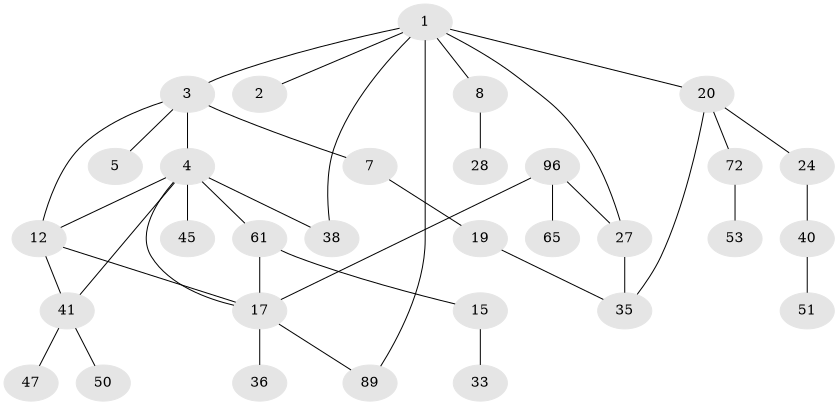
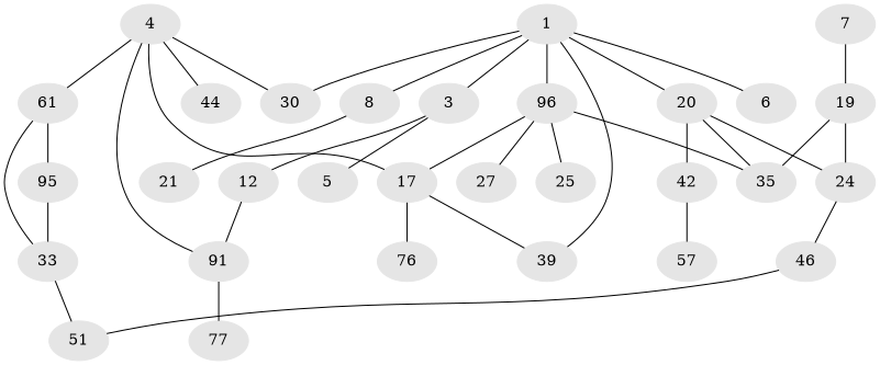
  graph {
    node [color=gray90 style=filled]
    1 [super="+2"]
    3 [super="+10"]
-   6 [super="+32" label=2]
+   6 [super="+32"]
    8 [super="+9"]
    n5 [label=96 super="+48"]
    20 [super="+30"]
-   38
-   39 [super="+40" label=89]
+   38 [label=30]
+   39 [super="+40"]
    4 [super="+14"]
    5
    7
    12 [super="+13"]
-   21 [label=28]
+   21
    17 [super="+23"]
-   25 [label=65]
+   25
    27 [super="+49"]
    35 [super="+37"]
    24 [super="+29"]
-   42 [super="+45" label=72]
+   42 [super="+45"]
    n20 [label=61 super="+22"]
-   41 [super="+43"]
-   44 [label=45]
+   41 [super="+43" label=91]
+   44
    19 [super="+26"]
-   15 [super="+28"]
+   15 [super="+28" label=95]
    33 [super="+52"]
-   36
-   47
-   50
+   36 [label=76]
+   47 [label=77]
    51 [super="+54"]
-   46 [super="+55" label=40]
-   53
+   46 [super="+55"]
+   53 [label=57]
    1 -- 3
    1 -- 6
    1 -- 8
-   1 -- 27
+   1 -- n5
    1 -- 20
    1 -- 38
    1 -- 39
-   3 -- 4
    3 -- 5
-   3 -- 7
    3 -- 12
    8 -- 21
    n5 -- 17
    n5 -- 25
    n5 -- 27
-   27 -- 35
+   n5 -- 35
    20 -- 35
    20 -- 24
    20 -- 42
    4 -- 38
-   4 -- 12
    4 -- 17
    4 -- n20
    4 -- 41
    4 -- 44
    7 -- 19
-   12 -- 17
    12 -- 41
    17 -- 39
    17 -- 36
    24 -- 46
    42 -- 53
    n20 -- 15
-   n20 -- 17
+   n20 -- 33
    41 -- 47
-   41 -- 50
    19 -- 35
+   19 -- 24
    15 -- 33
+   33 -- 51
    46 -- 51
  }
